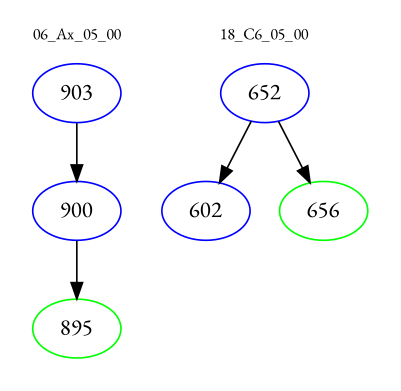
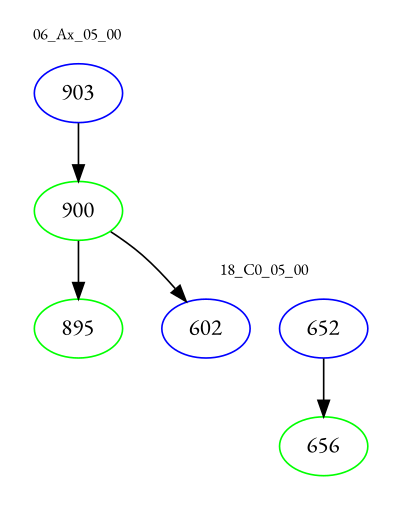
  digraph {
    fontname="EB Garamond"
    node [color=blue fontname="EB Garamond"]
    edge [color=black fontname="EB Garamond"]
-   n1 [label=900]
+   n1 [color=green label=900]
    n2 [color=green label=895]
    n3 [label=903]
    n4 [label=652]
    n5 [label=602]
    n6 [color=green label=656]
    subgraph cluster_1 {
      color=white
      fontsize=10
      label="06_Ax_05_00"
      n1
      n2
      n3
    }
    subgraph cluster_2 {
      color=white
      fontsize=10
-     label="18_C6_05_00"
+     label="18_C0_05_00"
      n4
      n5
      n6
    }
    n1 -> n2
    n3 -> n1
-   n4 -> n5
+   n1 -> n5
    n4 -> n6
  }
